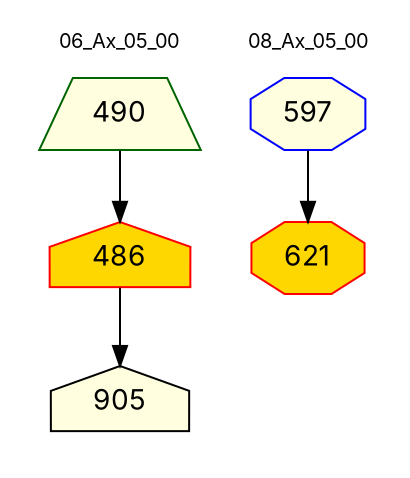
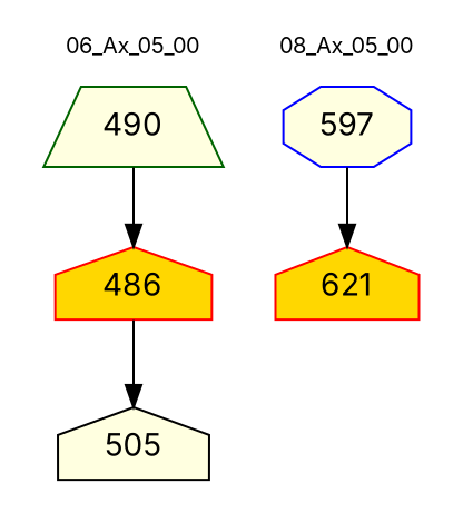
  digraph {
    fontname=Inter
    node [color=red fillcolor=lightyellow fontname=Inter shape=house style=filled]
    edge [color=black fontname=Inter]
    n1 [color=darkgreen label=490 shape=trapezium]
    n2 [fillcolor=gold label=486]
-   n3 [color=black label=905]
+   n3 [color=black label=505]
    n4 [color=blue label=597 shape=octagon]
-   n5 [fillcolor=gold label=621 shape=octagon]
+   n5 [fillcolor=gold label=621]
    subgraph cluster_1 {
      color=white
      fontsize=10
      label="06_Ax_05_00"
      n1
      n2
      n3
    }
    subgraph cluster_2 {
      color=white
      fontsize=10
      label="08_Ax_05_00"
      n4
      n5
    }
    n1 -> n2
    n2 -> n3
    n4 -> n5
  }
